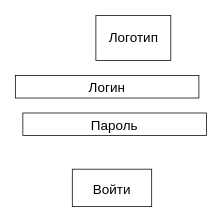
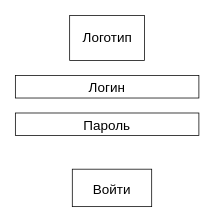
  <mxCell id="0" />
  <mxCell id="1" parent="0" />
- <mxCell id="2" value="&lt;font style=&quot;font-size: 18px;&quot;&gt;Логотип&lt;/font&gt;" style="rounded=0;whiteSpace=wrap;html=1;" parent="1" vertex="1"><mxGeometry x="127.5" y="20" width="100" height="60" as="geometry" /></mxCell>
+ <mxCell id="2" value="&lt;font style=&quot;font-size: 18px;&quot;&gt;Логотип&lt;/font&gt;" style="rounded=0;whiteSpace=wrap;html=1;" parent="1" vertex="1"><mxGeometry x="92.5" y="20" width="100" height="60" as="geometry" /></mxCell>
  <mxCell id="3" value="&lt;font style=&quot;font-size: 18px;&quot;&gt;Логин&lt;/font&gt;" style="rounded=0;whiteSpace=wrap;html=1;fontSize=24;" parent="1" vertex="1"><mxGeometry x="20" y="100" width="245" height="30" as="geometry" /></mxCell>
- <mxCell id="4" value="&lt;font style=&quot;font-size: 18px;&quot;&gt;Пароль&lt;/font&gt;" style="rounded=0;whiteSpace=wrap;html=1;fontSize=24;" parent="1" vertex="1"><mxGeometry x="30" y="150" width="245" height="30" as="geometry" /></mxCell>
+ <mxCell id="4" value="&lt;font style=&quot;font-size: 18px;&quot;&gt;Пароль&lt;/font&gt;" style="rounded=0;whiteSpace=wrap;html=1;fontSize=24;" parent="1" vertex="1"><mxGeometry x="20" y="150" width="245" height="30" as="geometry" /></mxCell>
  <mxCell id="5" value="&lt;font style=&quot;font-size: 18px&quot;&gt;Войти&lt;/font&gt;" style="rounded=0;whiteSpace=wrap;html=1;fontSize=24;" parent="1" vertex="1"><mxGeometry x="96" y="225" width="106" height="50" as="geometry" /></mxCell>
